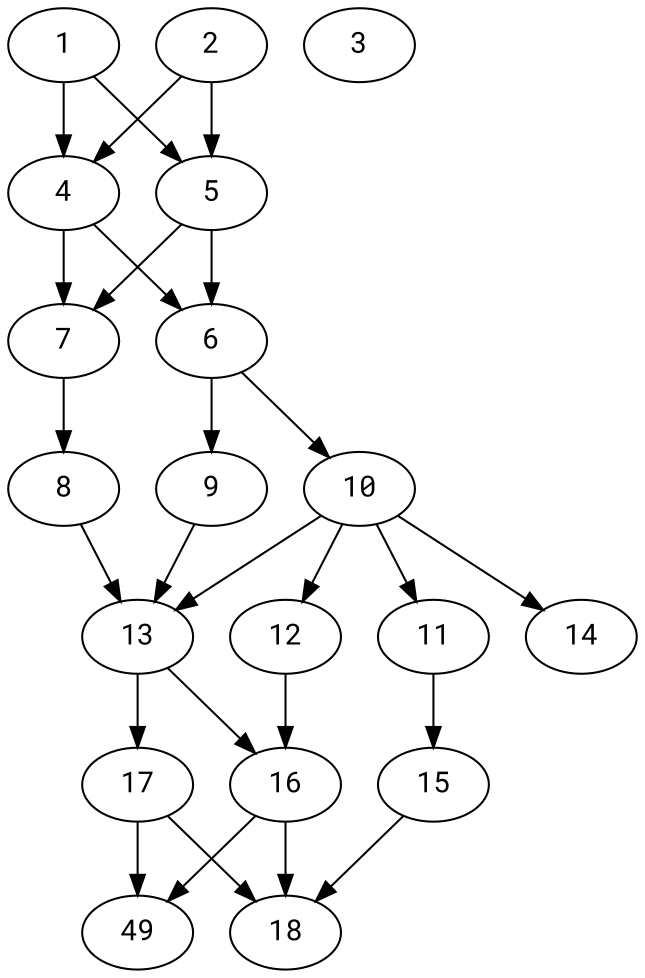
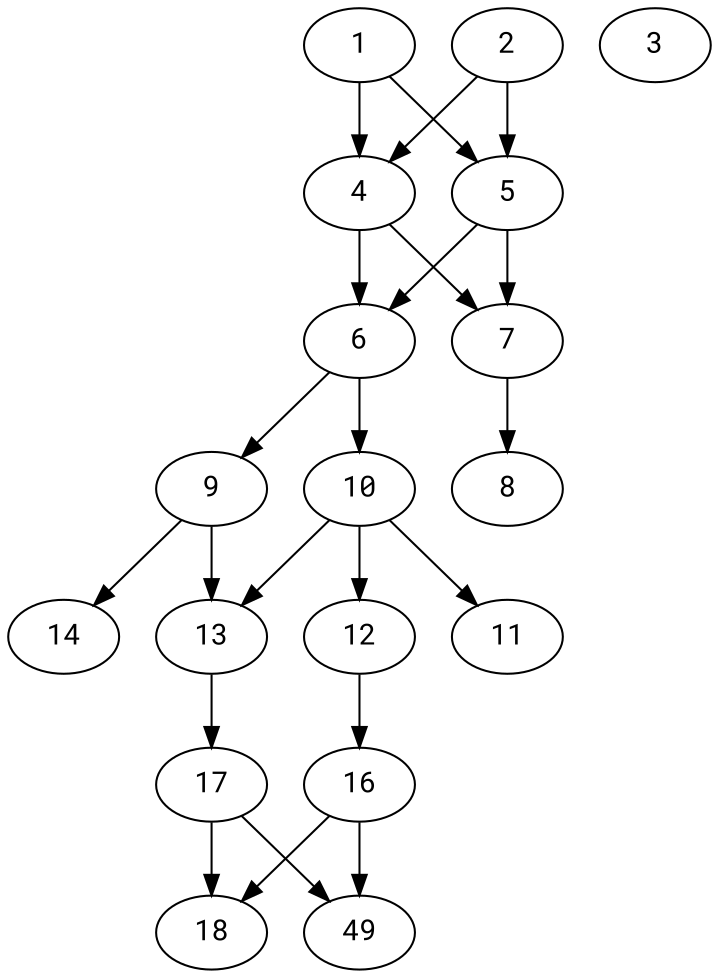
  digraph {
    fontname="Roboto Mono"
    node [alpha=0.11 fontname="Roboto Mono"]
    edge [fontname="Roboto Mono"]
    1 [alpha=0.07 expect_size=24884224]
    4 [alpha=0.05 expect_size=27534336]
    5 [expect_size=37521408]
    6 [alpha=0.14 expect_size=21541888]
    7 [alpha=0.14 expect_size=47320064]
    9 [alpha=0.19 expect_size=42316800]
    10 [alpha=0.06 expect_size=40009728]
    8 [alpha=0.05 expect_size=31199232]
    2 [expect_size=19907584]
    3 [expect_size=39021568]
    13 [alpha=0.05 expect_size=18434048]
    12 [alpha=0.17 expect_size=38563840]
    11 [expect_size=21921792]
    14 [alpha=0.17 expect_size=45177856]
    16 [expect_size=35086336]
    17 [alpha=0.07 expect_size=21298176]
-   15 [alpha=0.07 expect_size=8940544]
    18 [alpha=0.17 expect_size=8266752]
    n19 [alpha=0.13 expect_size=20842496 label=49]
    1 -> 4
    1 -> 5
    4 -> 6
    4 -> 7
    5 -> 6
    5 -> 7
    6 -> 9
    6 -> 10
    7 -> 8
    9 -> 13
    10 -> 13
    10 -> 12
    10 -> 11
-   10 -> 14
-   8 -> 13
+   9 -> 14
    2 -> 4
    2 -> 5
-   13 -> 16
    13 -> 17
    12 -> 16
-   11 -> 15
    16 -> 18
    16 -> n19
    17 -> 18
    17 -> n19
-   15 -> 18
  }
